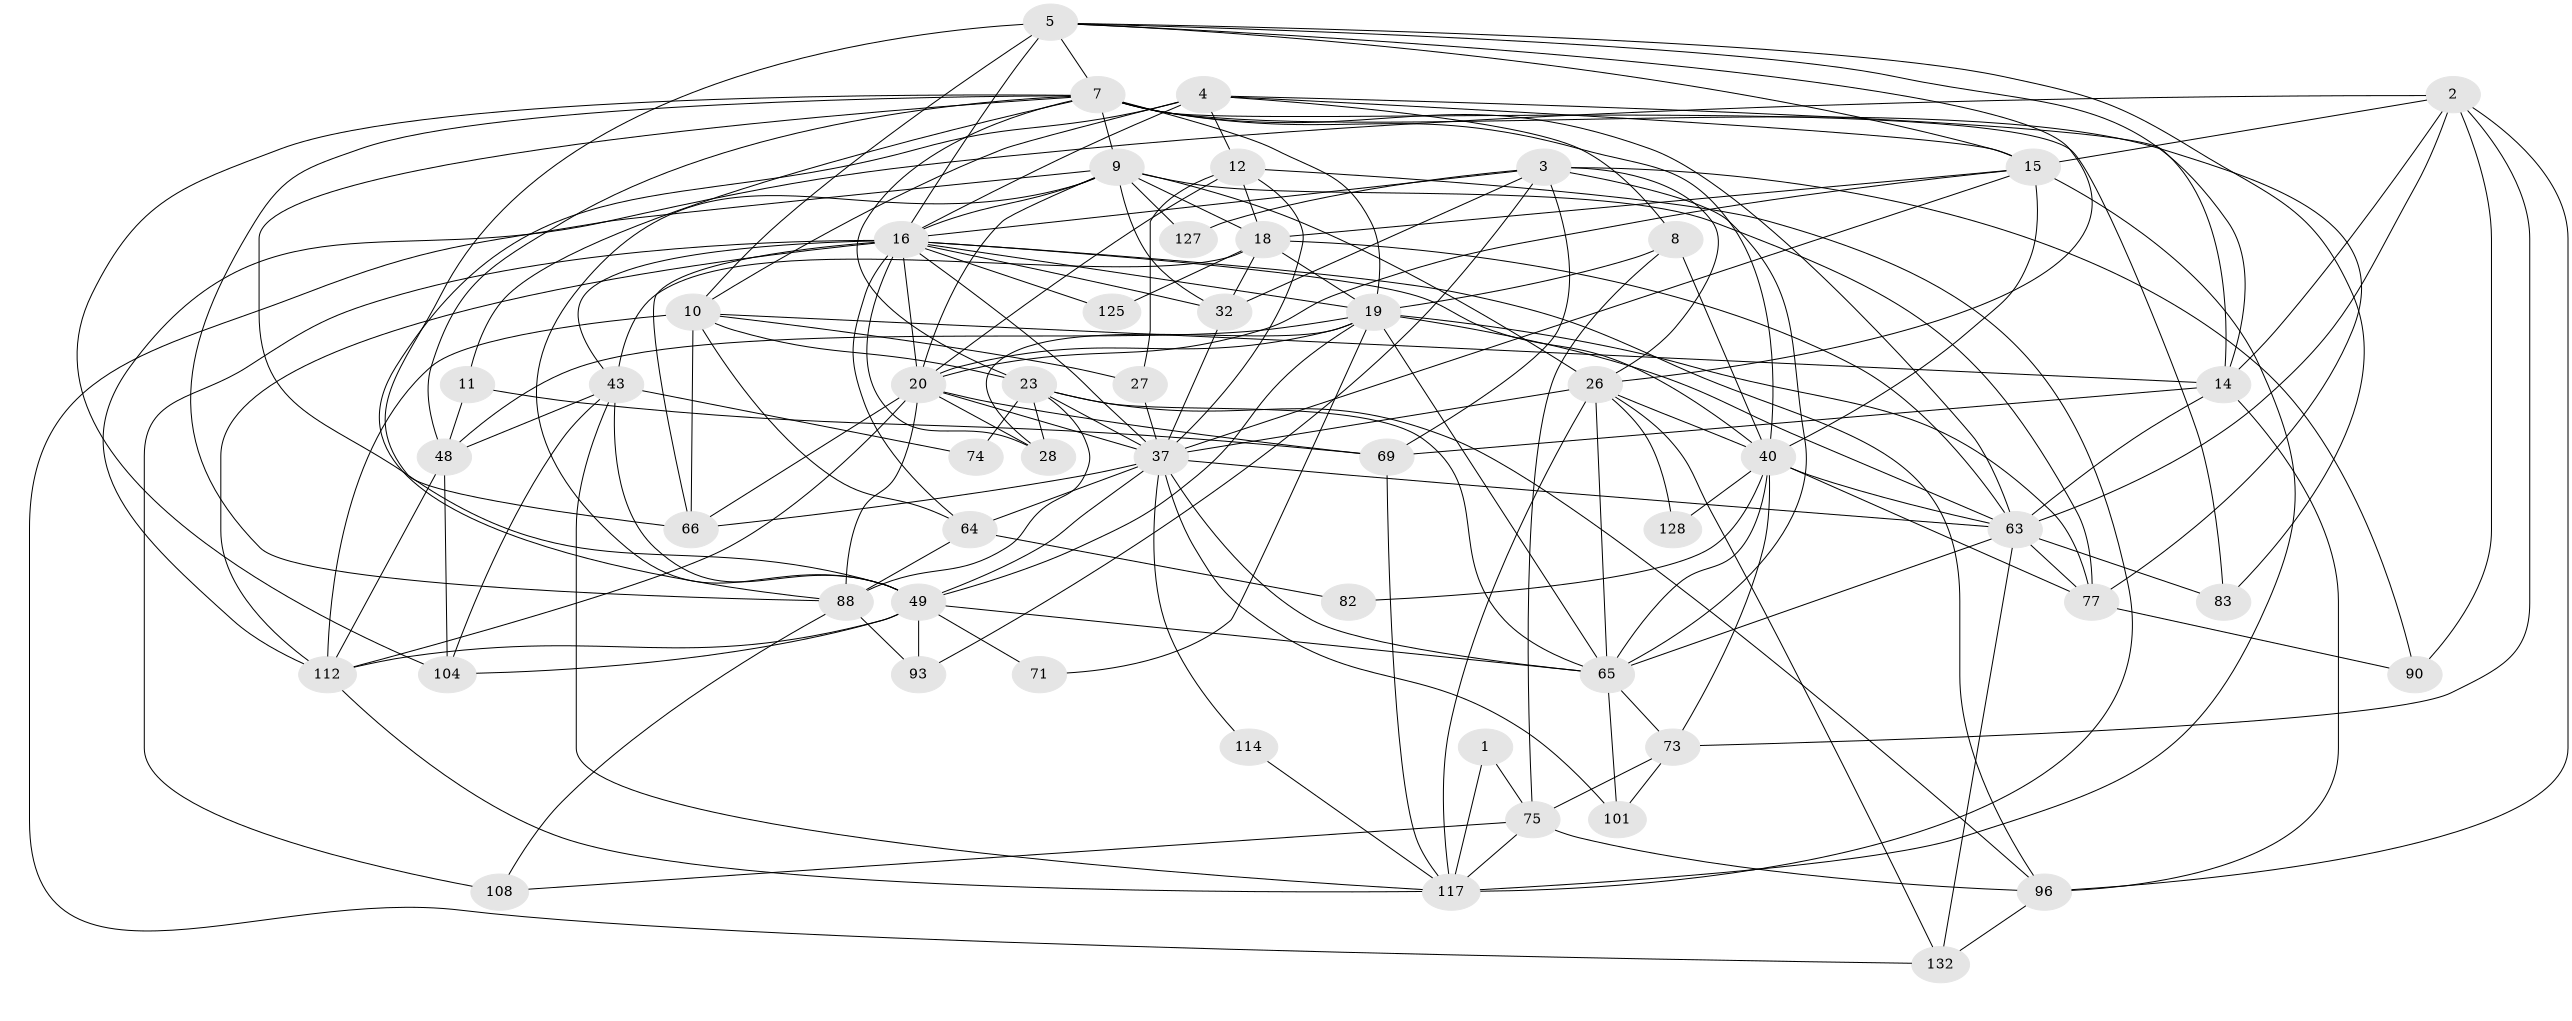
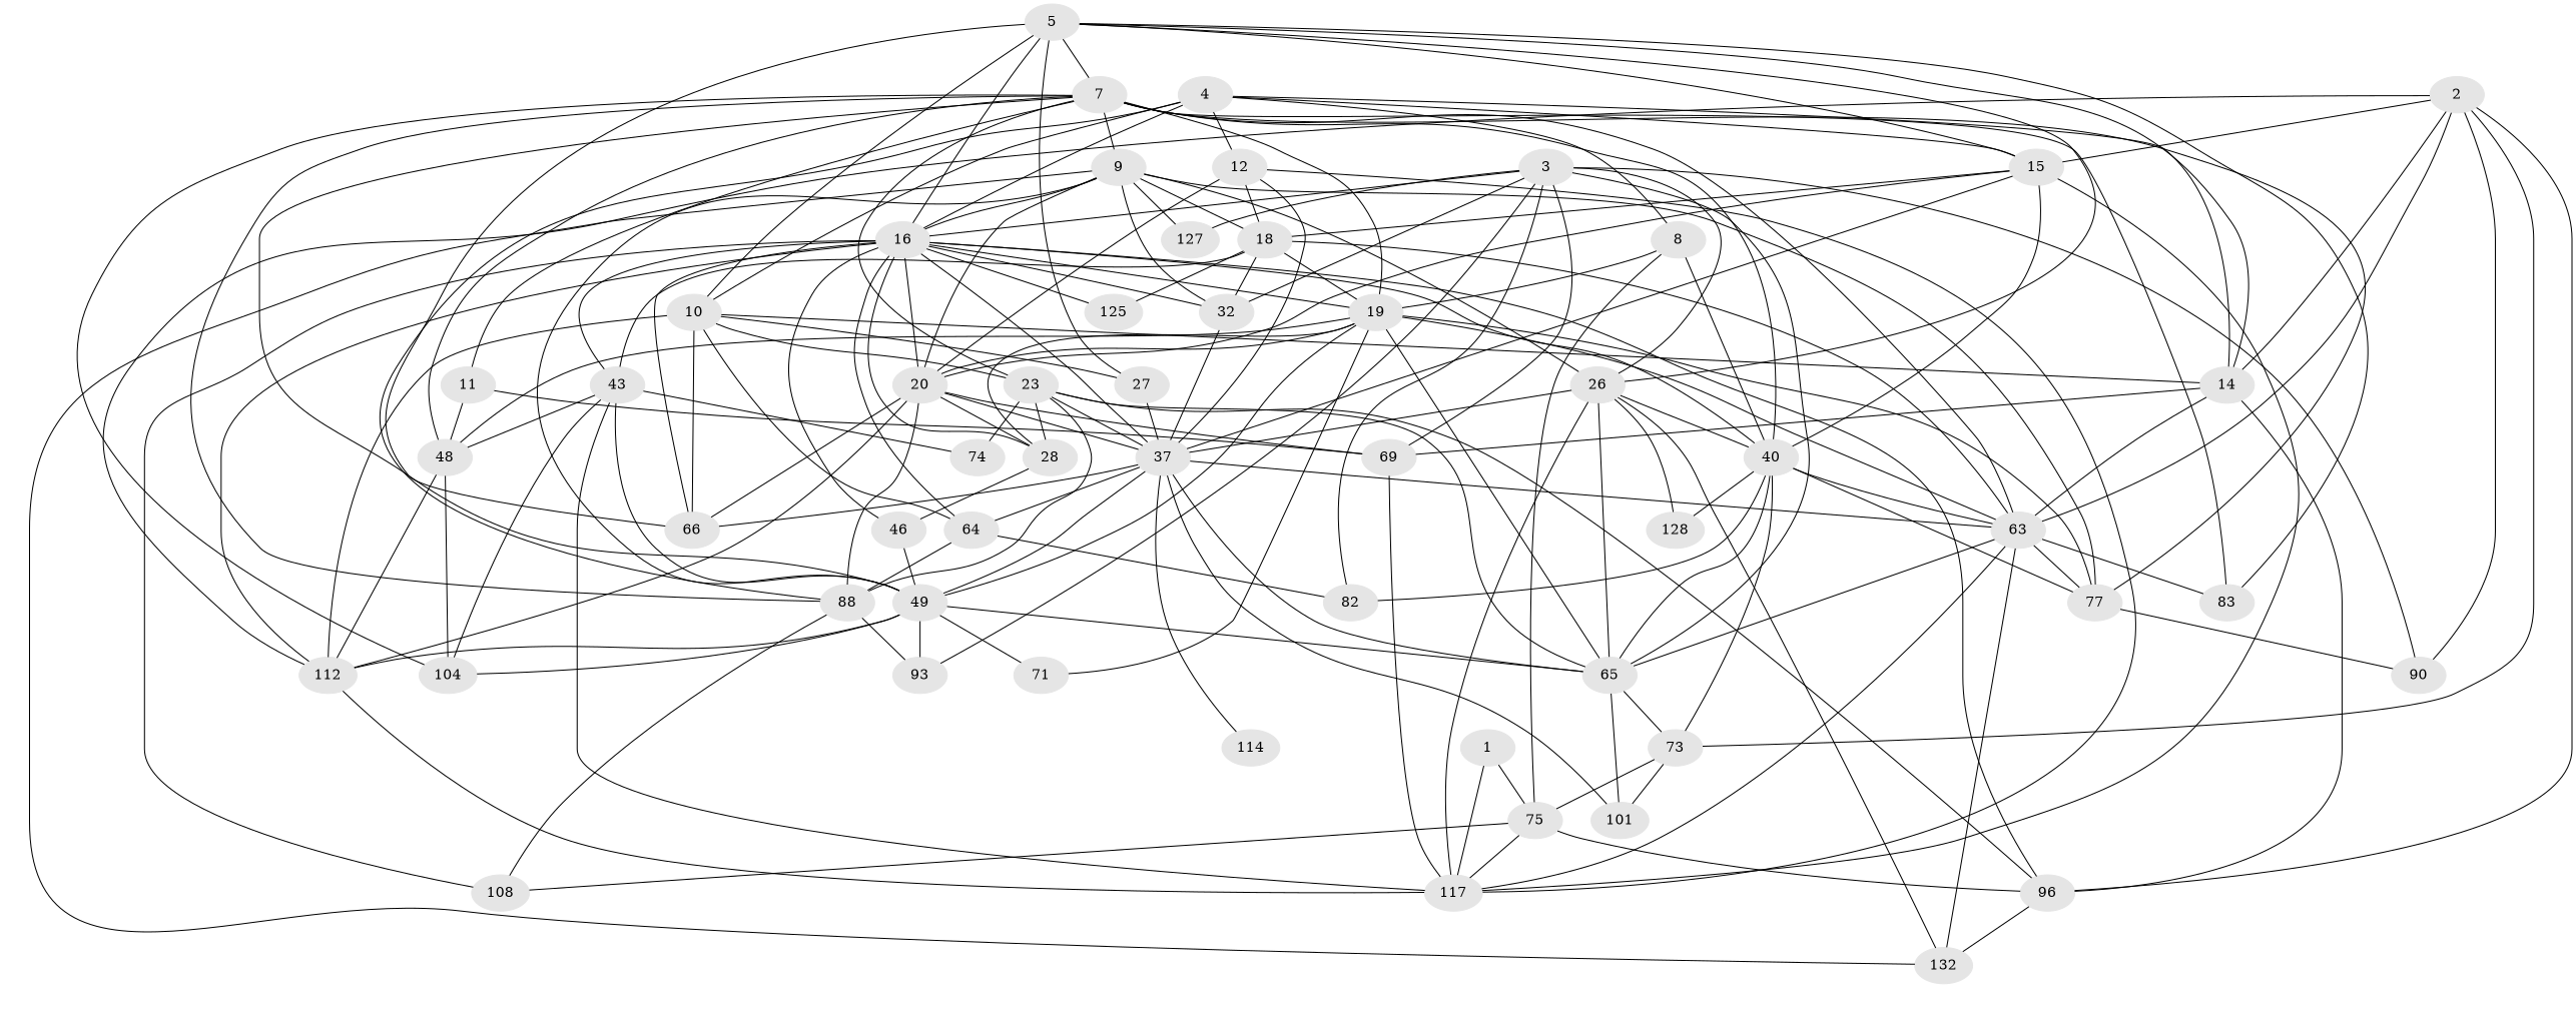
  graph {
    node [color=gray90 style=filled]
    75 [super="+79"]
    117 [super="+129"]
    96 [super="+109"]
    108
    1
    2 [super="+111+38"]
    14 [super="+97+21"]
    15 [super="+22"]
    63 [super="+87"]
    73 [super="+99"]
    90
    112 [super="+135"]
    69
    40 [super="+120+41+123+86"]
    18 [super="+70+115"]
    20 [super="+36+103"]
    37 [super="+50+113+72+136"]
    65 [super="+116+81"]
    83
    77 [super="+89"]
    132
    101
    3 [super="+91+54"]
    16 [super="+55+25"]
    26 [super="+60+44"]
    32
    82
    93
    127
    66
    19 [super="+35+29+102"]
    64 [super="+98+100"]
    28 [super="+58+45"]
    43 [super="+121"]
+   46
    125
    128
    4 [super="+39+47"]
    8 [super="+85"]
    10 [super="+133+30"]
    12 [super="+17"]
    88 [super="+131"]
    23 [super="+137+24"]
    27
    5 [super="+6+68"]
    7 [super="+34+52"]
    9 [super="+105+31+42"]
    11 [super="+56"]
    48 [super="+118"]
    49 [super="+106+119"]
    104
    71
    74
    114
    75 -- 117
    75 -- 96
    75 -- 108
    96 -- 132
    1 -- 75
    1 -- 117
    2 -- 96
    2 -- 14
    2 -- 15
    2 -- 63
    2 -- 73
    2 -- 90
    2 -- 112
    14 -- 96
    14 -- 63
    14 -- 69
    15 -- 117
    15 -- 40
    15 -- 18
    15 -- 20
    15 -- 37
    63 -- 65
    63 -- 83
    63 -- 77
    63 -- 132
    73 -- 75
    73 -- 101
    112 -- 117
    69 -- 117
    40 -- 63
    40 -- 73
    40 -- 65
    40 -- 77
    40 -- 82
    40 -- 128
    18 -- 63
    18 -- 32
    18 -- 19
    18 -- 43
    18 -- 125
    20 -- 112
    20 -- 69
    20 -- 37
    20 -- 66
    20 -- 28
    20 -- 88
    37 -- 63
    37 -- 65
    37 -- 101
    37 -- 66
    37 -- 64
    37 -- 49
    37 -- 114
    65 -- 73
    65 -- 101
    77 -- 90
    3 -- 90
    3 -- 69
    3 -- 65
    3 -- 16
    3 -- 26
    3 -- 32
+   3 -- 82
    3 -- 93
    3 -- 127
    16 -- 96
    16 -- 108
    16 -- 112 [weight=2]
    16 -- 40
    16 -- 20 [weight=2]
    16 -- 37
    16 -- 32
    16 -- 66
    16 -- 19 [weight=5]
    16 -- 64 [weight=2]
    16 -- 28
    16 -- 43
+   16 -- 46
    16 -- 125
    26 -- 117
    26 -- 40
    26 -- 37 [weight=2]
    26 -- 65
    26 -- 132
    26 -- 128
    32 -- 37
    19 -- 63
    19 -- 20
    19 -- 65
    19 -- 77 [weight=2]
    19 -- 28
    19 -- 48
    19 -- 49
    19 -- 71
    64 -- 82
    64 -- 88
+   28 -- 46
    43 -- 117
    43 -- 48
    43 -- 49
    43 -- 104
    43 -- 74
+   46 -- 49
    4 -- 14
    4 -- 15
    4 -- 16
    4 -- 8
    4 -- 10
    4 -- 12
    4 -- 88 [weight=2]
    8 -- 75
    8 -- 40
    8 -- 19
    10 -- 14
    10 -- 112
    10 -- 66
    10 -- 64
    10 -- 23
    10 -- 27
    12 -- 117
    12 -- 18
    12 -- 20
    12 -- 37
-   12 -- 27
+   5 -- 27
    88 -- 108
    88 -- 93
    23 -- 96
    23 -- 37
    23 -- 65
    23 -- 28
    23 -- 88 [weight=2]
    23 -- 74
    27 -- 37
    5 -- 14
    5 -- 15
    5 -- 83
    5 -- 16 [weight=2]
    5 -- 26
    5 -- 66
    5 -- 10
    5 -- 7
    7 -- 63
    7 -- 40
    7 -- 83 [weight=2]
    7 -- 77
    7 -- 19
    7 -- 88
    7 -- 23
    7 -- 9
    7 -- 11
    7 -- 48
    7 -- 49
    7 -- 104
    9 -- 18
    9 -- 20
    9 -- 77
    9 -- 132
    9 -- 16
    9 -- 26
    9 -- 32
    9 -- 127
    9 -- 49
    11 -- 69
    11 -- 48
    48 -- 112
    48 -- 104
    49 -- 112
    49 -- 65
    49 -- 93
    49 -- 104
    49 -- 71
-   114 -- 117
+   63 -- 117
  }
